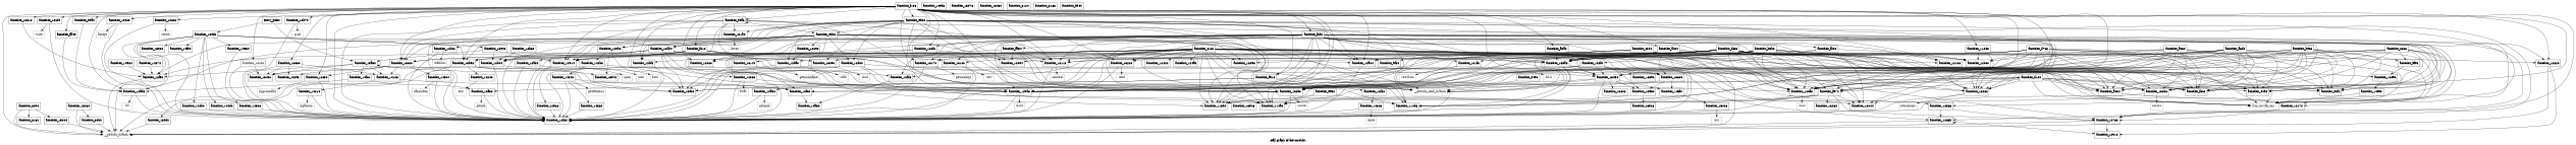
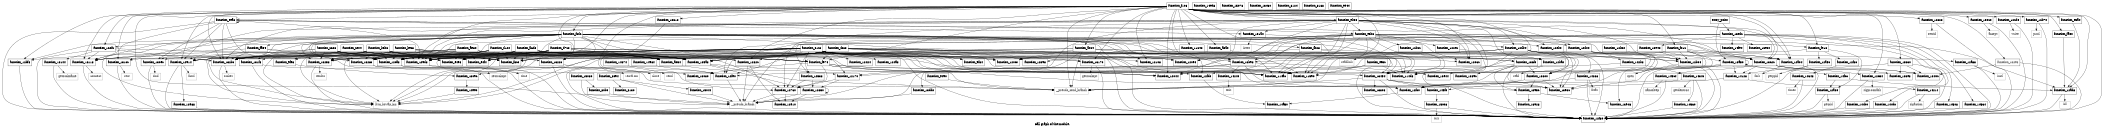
  digraph {
    label="Call graph of the module."
    node [shape=record]
    n1 [label="{function_12170}"]
    n2 [label="{function_12650}"]
    n3 [label="{function_12760}"]
    n4 [color=gray50 fontcolor=gray50 label="{__pseudo_branch}"]
    n5 [label="{function_12910}"]
    n6 [label="{function_1229c}"]
    n7 [label="{function_12ba0}"]
    n8 [label="{function_12f80}"]
    n9 [color=gray50 fontcolor=gray50 label="{read}"]
    n10 [label="{function_f108}"]
    n11 [label="{function_129d8}"]
    n12 [label="{function_12bf8}"]
    n13 [label="{function_122fc}"]
    n14 [label="{function_12c28}"]
    n15 [label="{function_f8c0}"]
    n16 [label="{function_f918}"]
    n17 [label="{function_12044}"]
    n18 [label="{function_12c54}"]
    n19 [label="{function_130c0}"]
    n20 [label="{function_12ad8}"]
    n21 [label="{function_12cd4}"]
    n22 [label="{function_f974}"]
    n23 [label="{function_fa40}"]
    n24 [label="{function_1206c}"]
    n25 [label="{function_12a04}"]
    n26 [label="{function_13118}"]
    n27 [label="{function_131cc}"]
    n28 [label="{function_fcdc}"]
    n29 [label="{function_1282c}"]
    n30 [label="{function_12b70}"]
    n31 [label="{function_13170}"]
    n32 [label="{function_114ac}"]
    n33 [label="{function_114d8}"]
    n34 [label="{function_12914}"]
    n35 [label="{function_11590}"]
    n36 [label="{function_11648}"]
    n37 [label="{function_132bc}"]
    n38 [fontcolor=gray50 label="{function_132e8}"]
    n39 [label="{function_13318}"]
    n40 [label="{function_13330}"]
    n41 [label="{function_1322c}"]
    n42 [label="{function_13b98}"]
    n43 [label="{function_13c2c}"]
    n44 [color=gray50 fontcolor=gray50 label="{__pseudo_cond_branch}"]
    n45 [label="{function_a0c4}"]
    n46 [label="{function_a3a0}"]
    n47 [label="{function_e5a4}"]
    n48 [label="{function_eb38}"]
    n49 [label="{function_eeac}"]
    n50 [label="{function_f01c}"]
    n51 [label="{function_12108}"]
    n52 [color=gray50 fontcolor=gray50 label="{close}"]
    n53 [label="{function_13144}"]
    n54 [color=gray50 fontcolor=gray50 label="{setsid}"]
    n55 [label="{function_12ca8}"]
    n56 [label="{function_12f8c}"]
    n57 [label="{function_12a30}"]
    n58 [label="{function_12a5c}"]
    n59 [color=gray50 fontcolor=gray50 label="{sigprocmask}"]
    n60 [color=gray50 fontcolor=gray50 label="{accept}"]
    n61 [color=gray50 fontcolor=gray50 label="{kill}"]
    n62 [color=gray50 fontcolor=gray50 label="{write}"]
    n63 [label="{function_13080}"]
    n64 [color=gray50 fontcolor=gray50 label="{fork}"]
    n65 [color=gray50 fontcolor=gray50 label="{connect}"]
    n66 [color=gray50 fontcolor=gray50 label="{recv}"]
    n67 [label="{function_135a8}"]
    n68 [label="{function_fa54}"]
    n69 [label="{function_fb28}"]
    n70 [label="{function_12fc0}"]
    n71 [label="{function_12fd0}"]
    n72 [label="{function_13258}"]
    n73 [label="{function_1328c}"]
    n74 [label="{function_131f8}"]
    n75 [color=gray50 fontcolor=gray50 label="{llvm_bswap_i32}"]
    n76 [label="{function_e498}"]
    n77 [label="{function_e4f4}"]
    n78 [color=gray50 fontcolor=gray50 label="{prctl}"]
    n79 [color=gray50 fontcolor=gray50 label="{getsockopt}"]
    n80 [label="{function_12988}"]
    n81 [color=gray50 fontcolor=gray50 label="{fcntl}"]
    n82 [label="{function_13454}"]
    n83 [label="{function_120c0}"]
    n84 [label="{function_120e4}"]
    n85 [color=gray50 fontcolor=gray50 label="{socket}"]
    n86 [label="{function_1340c}"]
    n87 [label="{function_12fe0}"]
    n88 [label="{function_133e8}"]
    n89 [label="{function_14128}"]
    n90 [color=gray50 fontcolor=gray50 label="{send}"]
    n91 [label="{function_13e3c}"]
    n92 [label="{function_13e44}"]
    n93 [label="{function_14240}"]
    n94 [label="{function_13dd0}"]
    n95 [label="{function_145c4}"]
    n96 [label="{function_13600}"]
    n97 [label="{function_136f0}"]
    n98 [label="{function_131a0}"]
    n99 [label="{function_12d00}"]
    n100 [label="{function_12db4}"]
    n101 [label="{function_12b04}"]
    n102 [label="{function_12eb0}"]
    n103 [label="{function_130ec}"]
    n104 [label="{function_e5b8}"]
    n105 [label="{function_12a88}"]
    n106 [color=gray50 fontcolor=gray50 label="{listen}"]
    n107 [color=gray50 fontcolor=gray50 label="{getsockname}"]
    n108 [label="{function_12398}"]
    n109 [label="{function_12424}"]
    n110 [label="{function_124a8}"]
    n111 [color=gray50 fontcolor=gray50 label="{time}"]
    n112 [label="{function_14648}"]
    n113 [color=gray50 fontcolor=gray50 label="{getpid}"]
    n114 [color=gray50 fontcolor=gray50 label="{getppid}"]
    n115 [color=gray50 fontcolor=gray50 label="{ioctl}"]
    n116 [label="{function_12538}"]
    n117 [label="{function_13948}"]
    n118 [label="{function_145f0}"]
    n119 [label="{function_1395c}"]
    n120 [label="{function_14268}"]
    n121 [color=gray50 fontcolor=gray50 label="{open}"]
    n122 [color=gray50 fontcolor=gray50 label="{fstat}"]
    n123 [label="{function_13808}"]
    n124 [label="{function_142b8}"]
    n125 [label="{function_1434c}"]
    n126 [color=gray50 fontcolor=gray50 label="{bind}"]
    n127 [label="{function_12b60}"]
    n128 [label="{function_1389c}"]
    n129 [label="{function_14a50}"]
    n130 [color=gray50 fontcolor=gray50 label="{sendto}"]
    n131 [color=gray50 fontcolor=gray50 label="{setsockopt}"]
    n132 [color=gray50 fontcolor=gray50 label="{recvfrom}"]
    n133 [color=gray50 fontcolor=gray50 label="{times}"]
    n134 [label="{function_12bcc}"]
    n135 [color=gray50 fontcolor=gray50 label="{readlink}"]
    n136 [label="{function_1309c}"]
    n137 [label="{function_14ee0}"]
    n138 [label="{function_14214}"]
    n139 [color=gray50 fontcolor=gray50 label="{getdents64}"]
    n140 [label="{function_14560}"]
    n141 [color=gray50 fontcolor=gray50 label="{sigaction}"]
    n142 [color=gray50 fontcolor=gray50 label="{exit}"]
    n143 [color=gray50 fontcolor=gray50 label="{nanosleep}"]
    n144 [color=gray50 fontcolor=gray50 label="{brk}"]
    n145 [label="{function_13edc}"]
    n146 [label="{function_144b0}"]
    n147 [label="{function_144dc}"]
    n148 [label="{function_14508}"]
    n149 [label="{function_14534}"]
    n150 [label="{function_14fe4}"]
    n151 [label="{function_13e48}"]
    n152 [label="{function_13e80}"]
    n153 [label="{function_13a50}"]
    n154 [label="{function_15008}"]
    n155 [label="{function_14674}"]
    n156 [label="{function_14984}"]
    n157 [label="{function_14ed8}"]
    n158 [label="{function_14fcc}"]
    n159 [label="{function_15044}"]
    n160 [color=gray50 label="{function_15078}"]
    n161 [label="{function_15080}"]
    n162 [label="{function_80b0}"]
    n163 [label="{function_13430}"]
    n164 [label="{function_13928}"]
    n165 [label="{function_8094}"]
    n166 [label="{function_8130}"]
    n167 [label="{function_8124}"]
    n168 [label="{function_8188}"]
    n169 [label="{entry_point}"]
    n170 [label="{function_81cc}"]
    n171 [label="{function_9f84}"]
    n172 [label="{function_a054}"]
    n173 [label="{function_9fe8}"]
    n174 [label="{function_a6d8}"]
    n175 [label="{function_ae80}"]
    n176 [label="{function_b5b8}"]
    n177 [label="{function_bec8}"]
    n178 [label="{function_c688}"]
    n179 [label="{function_ce04}"]
    n180 [label="{function_d120}"]
    n181 [label="{function_d7c8}"]
    n182 [label="{function_dcc8}"]
    n183 [label="{function_e490}"]
    n184 [label="{function_ee44}"]
    n185 [label="{function_ee5c}"]
    n1 -> n2
    n1 -> n3
    n2 -> n2
    n2 -> n4
    n2 -> n5
    n3 -> n4
    n3 -> n5
    n6 -> n7
    n7 -> n8
    n7 -> n9
    n10 -> n3
    n10 -> n4
    n10 -> n8
    n10 -> n11
    n10 -> n12
    n10 -> n13
    n10 -> n14
    n10 -> n15
    n10 -> n16
    n10 -> n17
    n10 -> n18
    n10 -> n19
    n10 -> n20
    n10 -> n21
    n10 -> n22
    n10 -> n23
    n10 -> n24
    n10 -> n25
    n10 -> n26
    n10 -> n27
    n10 -> n28
    n10 -> n29
    n10 -> n30
    n10 -> n31
    n10 -> n32
    n10 -> n33
    n10 -> n34
    n10 -> n35
    n10 -> n36
    n10 -> n37
    n10 -> n38
    n10 -> n39
    n10 -> n40
    n10 -> n41
    n10 -> n42
    n10 -> n43
    n10 -> n44
    n10 -> n45
    n10 -> n46
    n10 -> n47
    n10 -> n48
    n10 -> n49
    n10 -> n50
    n10 -> n51
    n11 -> n8
    n11 -> n52
    n12 -> n8
    n13 -> n8
    n13 -> n11
    n13 -> n26
    n13 -> n37
    n13 -> n53
    n14 -> n8
    n14 -> n54
    n16 -> n55
    n16 -> n56
    n16 -> n57
    n16 -> n58
    n18 -> n8
    n18 -> n59
    n19 -> n8
    n19 -> n60
    n20 -> n8
    n20 -> n61
    n21 -> n8
    n21 -> n62
    n22 -> n3
    n22 -> n17
    n22 -> n32
    n22 -> n33
    n22 -> n35
    n22 -> n63
    n23 -> n20
    n25 -> n8
    n25 -> n64
    n26 -> n8
    n26 -> n65
    n27 -> n8
    n27 -> n66
    n28 -> n3
    n28 -> n8
    n28 -> n11
    n28 -> n12
    n28 -> n13
    n28 -> n15
    n28 -> n16
    n28 -> n25
    n28 -> n26
    n28 -> n27
    n28 -> n29
    n28 -> n31
    n28 -> n32
    n28 -> n33
    n28 -> n34
    n28 -> n35
    n28 -> n37
    n28 -> n41
    n28 -> n42
    n28 -> n51
    n28 -> n55
    n28 -> n67
    n28 -> n68
    n28 -> n69
    n28 -> n70
    n28 -> n71
    n28 -> n72
    n28 -> n73
    n28 -> n74
    n28 -> n75
    n28 -> n76
    n28 -> n77
    n29 -> n4
    n29 -> n5
    n30 -> n8
    n30 -> n78
    n31 -> n8
    n31 -> n79
    n34 -> n8
    n34 -> n80
    n34 -> n81
    n36 -> n82
    n36 -> n83
    n37 -> n8
    n37 -> n85
    n38 -> n8
    n38 -> n86
    n39 -> n87
    n40 -> n8
    n40 -> n86
    n40 -> n88
    n40 -> n89
    n41 -> n8
    n41 -> n90
    n42 -> n4
    n42 -> n91
    n42 -> n92
    n42 -> n93
    n42 -> n94
    n43 -> n8
    n43 -> n18
    n43 -> n86
    n43 -> n88
    n43 -> n89
    n43 -> n95
    n45 -> n4
    n45 -> n8
    n45 -> n25
    n45 -> n42
    n45 -> n44
    n45 -> n67
    n45 -> n75
    n45 -> n83
    n45 -> n96
    n46 -> n67
    n46 -> n97
    n47 -> n20
    n48 -> n1
    n48 -> n3
    n48 -> n7
    n48 -> n11
    n48 -> n17
    n48 -> n24
    n48 -> n25
    n48 -> n32
    n48 -> n33
    n48 -> n35
    n48 -> n37
    n48 -> n43
    n48 -> n55
    n48 -> n82
    n48 -> n84
    n48 -> n98
    n48 -> n99
    n48 -> n100
    n48 -> n101
    n48 -> n102
    n48 -> n103
    n48 -> n104
    n49 -> n8
    n49 -> n11
    n49 -> n26
    n49 -> n34
    n49 -> n37
    n49 -> n43
    n49 -> n49
    n49 -> n73
    n49 -> n98
    n49 -> n103
    n49 -> n104
    n50 -> n25
    n50 -> n32
    n50 -> n33
    n50 -> n35
    n50 -> n42
    n50 -> n43
    n50 -> n101
    n50 -> n105
    n53 -> n8
    n53 -> n107
    n55 -> n8
    n55 -> n111
    n56 -> n112
    n57 -> n8
    n57 -> n113
    n58 -> n8
    n58 -> n114
    n67 -> n2
    n67 -> n8
    n67 -> n44
    n67 -> n82
    n68 -> n26
    n68 -> n34
    n68 -> n37
    n68 -> n44
    n68 -> n84
    n69 -> n17
    n69 -> n82
    n69 -> n83
    n69 -> n97
    n70 -> n129
    n71 -> n129
    n72 -> n8
    n72 -> n130
    n73 -> n8
    n73 -> n131
    n74 -> n8
    n74 -> n132
    n80 -> n8
    n82 -> n8
    n82 -> n44
    n82 -> n91
    n82 -> n118
    n82 -> n119
    n82 -> n123
    n87 -> n4
    n89 -> n70
    n89 -> n138
    n93 -> n142
    n94 -> n4
    n95 -> n8
    n95 -> n143
    n96 -> n91
    n96 -> n118
    n96 -> n119
    n97 -> n70
    n97 -> n82
    n97 -> n91
    n97 -> n96
    n97 -> n119
    n97 -> n128
    n98 -> n8
    n98 -> n106
    n99 -> n8
    n99 -> n11
    n99 -> n91
    n99 -> n96
    n99 -> n117
    n100 -> n8
    n100 -> n11
    n100 -> n34
    n100 -> n67
    n100 -> n82
    n100 -> n91
    n100 -> n96
    n100 -> n101
    n100 -> n120
    n101 -> n8
    n101 -> n121
    n102 -> n91
    n102 -> n92
    n102 -> n124
    n103 -> n8
    n103 -> n126
    n104 -> n1
    n104 -> n6
    n104 -> n11
    n104 -> n17
    n104 -> n20
    n104 -> n24
    n104 -> n32
    n104 -> n33
    n104 -> n35
    n104 -> n43
    n104 -> n84
    n104 -> n87
    n104 -> n99
    n104 -> n100
    n104 -> n101
    n104 -> n102
    n104 -> n108
    n104 -> n116
    n104 -> n134
    n105 -> n8
    n105 -> n115
    n112 -> n8
    n112 -> n133
    n116 -> n2
    n116 -> n3
    n118 -> n154
    n119 -> n117
    n119 -> n164
    n120 -> n8
    n120 -> n44
    n120 -> n122
    n124 -> n71
    n124 -> n125
    n125 -> n8
    n125 -> n70
    n125 -> n139
    n125 -> n140
    n127 -> n101
    n134 -> n8
    n134 -> n135
    n136 -> n137
    n137 -> n75
    n138 -> n8
    n138 -> n141
    n140 -> n8
    n145 -> n4
    n145 -> n8
    n145 -> n42
    n145 -> n44
    n145 -> n87
    n145 -> n146
    n145 -> n147
    n145 -> n148
    n145 -> n149
    n145 -> n150
    n145 -> n151
    n145 -> n152
    n146 -> n8
    n147 -> n8
    n148 -> n8
    n149 -> n8
    n151 -> n34
    n151 -> n101
    n151 -> n153
    n153 -> n44
    n153 -> n86
    n153 -> n87
    n153 -> n89
    n153 -> n91
    n153 -> n153
    n153 -> n158
    n154 -> n8
    n154 -> n144
    n155 -> n87
    n156 -> n87
    n158 -> n20
    n158 -> n57
    n159 -> n4
    n161 -> n4
    n161 -> n162
    n162 -> n4
    n165 -> n4
    n165 -> n159
    n165 -> n166
    n169 -> n145
    n169 -> n153
    n170 -> n1
    n170 -> n3
    n170 -> n8
    n170 -> n11
    n170 -> n12
    n170 -> n15
    n170 -> n17
    n170 -> n24
    n170 -> n26
    n170 -> n27
    n170 -> n29
    n170 -> n31
    n170 -> n32
    n170 -> n33
    n170 -> n34
    n170 -> n35
    n170 -> n37
    n170 -> n41
    n170 -> n43
    n170 -> n44
    n170 -> n51
    n170 -> n55
    n170 -> n67
    n170 -> n70
    n170 -> n71
    n170 -> n73
    n170 -> n75
    n170 -> n84
    n170 -> n87
    n170 -> n108
    n170 -> n109
    n170 -> n110
    n170 -> n116
    n170 -> n171
    n170 -> n172
    n172 -> n1
    n173 -> n136
    n174 -> n11
    n174 -> n15
    n174 -> n22
    n174 -> n37
    n174 -> n55
    n174 -> n67
    n174 -> n72
    n174 -> n73
    n174 -> n75
    n174 -> n76
    n174 -> n77
    n174 -> n83
    n174 -> n172
    n175 -> n11
    n175 -> n15
-   n175 -> n22
+   n175 -> n63
    n175 -> n37
    n175 -> n55
    n175 -> n67
    n175 -> n72
    n175 -> n73
    n175 -> n75
    n175 -> n76
    n175 -> n77
    n175 -> n172
    n176 -> n11
    n176 -> n15
    n176 -> n22
    n176 -> n26
    n176 -> n34
    n176 -> n37
    n176 -> n55
    n176 -> n67
    n176 -> n72
    n176 -> n73
    n176 -> n74
    n176 -> n75
    n176 -> n76
    n176 -> n77
    n176 -> n82
    n176 -> n172
    n177 -> n11
    n177 -> n15
    n177 -> n22
    n177 -> n37
    n177 -> n55
    n177 -> n67
    n177 -> n72
    n177 -> n73
    n177 -> n75
    n177 -> n76
    n177 -> n77
    n177 -> n172
    n177 -> n173
    n178 -> n11
    n178 -> n15
    n178 -> n37
    n178 -> n55
    n178 -> n67
    n178 -> n72
    n178 -> n73
    n178 -> n75
    n178 -> n76
    n178 -> n77
    n178 -> n172
    n178 -> n173
    n179 -> n15
    n179 -> n22
    n179 -> n26
    n179 -> n37
    n179 -> n41
    n179 -> n55
    n179 -> n67
    n179 -> n75
    n179 -> n103
    n179 -> n172
    n180 -> n11
    n180 -> n15
    n180 -> n22
    n180 -> n37
    n180 -> n55
-   n67 -> n180
+   n180 -> n67
    n180 -> n72
    n180 -> n73
    n180 -> n75
    n180 -> n76
    n180 -> n77
    n180 -> n172
    n181 -> n11
    n181 -> n15
    n181 -> n32
    n181 -> n35
    n181 -> n37
    n181 -> n55
    n181 -> n67
    n181 -> n72
    n181 -> n73
    n181 -> n75
    n181 -> n76
    n181 -> n77
    n181 -> n83
    n181 -> n172
    n182 -> n7
    n182 -> n11
    n182 -> n15
    n182 -> n17
    n182 -> n22
    n182 -> n32
    n182 -> n33
    n182 -> n35
    n182 -> n37
    n182 -> n55
    n182 -> n67
    n182 -> n72
    n182 -> n73
    n182 -> n76
    n182 -> n77
    n182 -> n83
    n182 -> n101
    n182 -> n108
    n182 -> n136
    n182 -> n171
    n182 -> n172
    n183 -> n44
    n185 -> n32
    n185 -> n33
    n185 -> n35
  }
